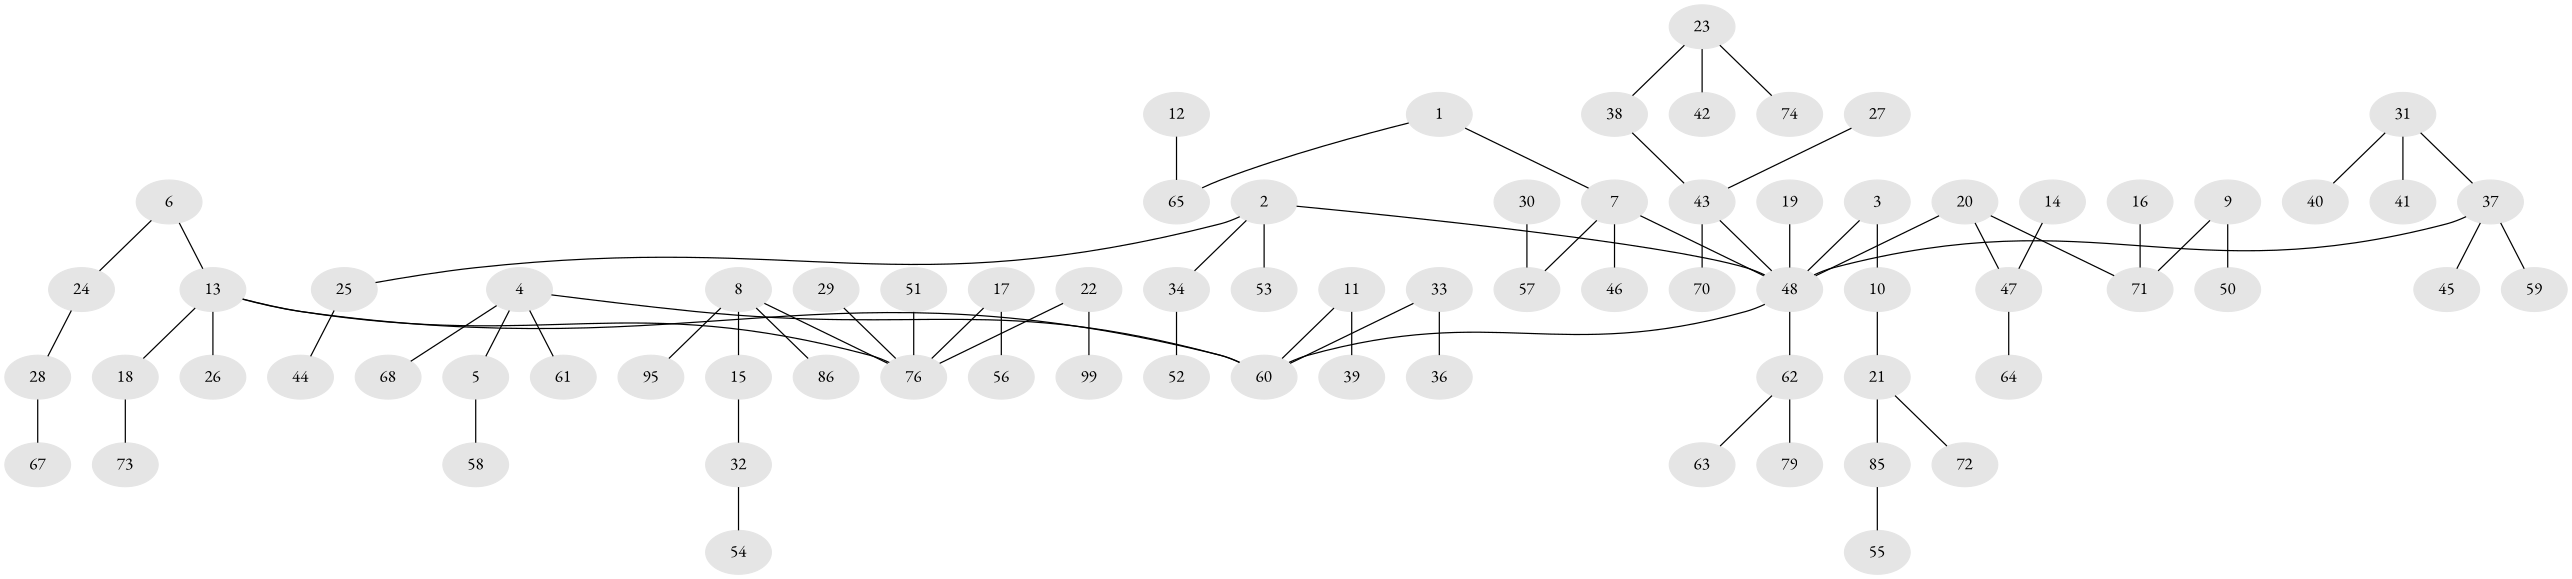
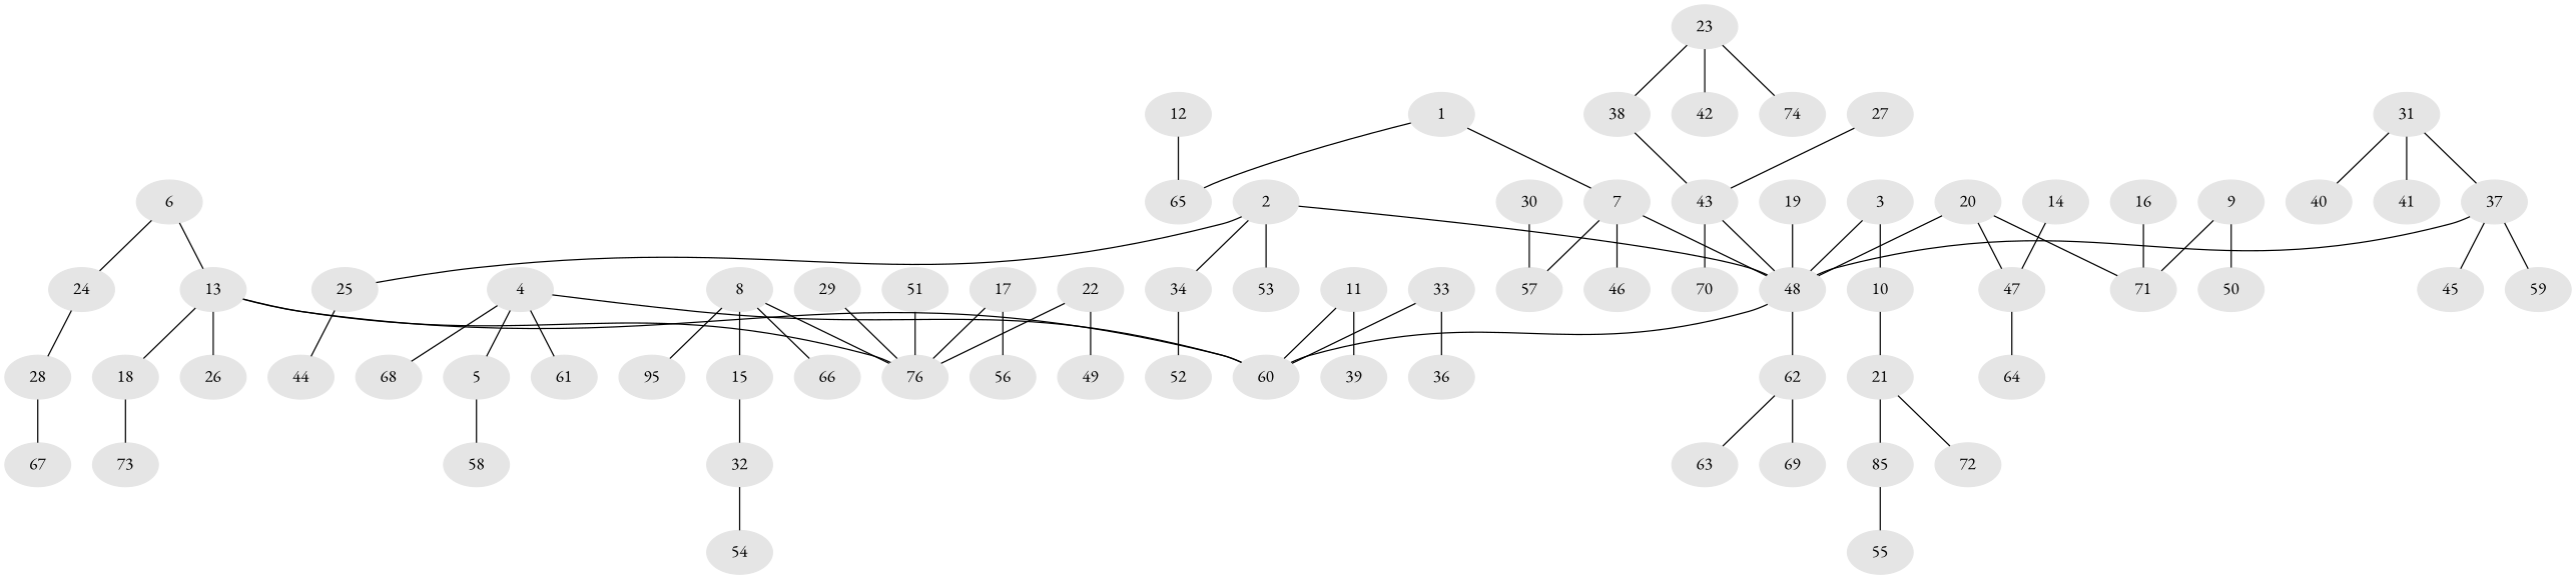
  graph {
    fontname="EB Garamond"
    node [color=gray90 fontname="EB Garamond" style=filled]
    edge [fontname="EB Garamond" weight=1.0]
    1
    7
    65
    48
    46
    57
    60
    62
    2
    25
    34
    53
    44
    52
    3
    10
    21
    4
    5
    61
    68
    58
    6
    13
    24
    76
    18
    26
    28
    8
    15
-   66 [label=86]
+   66
    n33 [label=95]
    32
    9
    50
    71
    n38 [label=85]
    72
    11
    39
    12
    73
    14
    47
    64
    54
    16
    17
    56
    19
    20
    55
    22
-   49 [label=99]
+   49
    23
    38
    42
    74
    43
    67
    27
    70
    29
    30
    31
    37
    40
    41
    45
    59
    33
    36
    63
-   69 [label=79]
+   69
    51
    1 -- 7
    1 -- 65
    7 -- 48
    7 -- 46
    7 -- 57
    48 -- 60
    48 -- 62
    62 -- 63
    62 -- 69
    2 -- 48
    2 -- 25
    2 -- 34
    2 -- 53
    25 -- 44
    34 -- 52
    3 -- 48
    3 -- 10
    10 -- 21
    21 -- n38
    21 -- 72
    4 -- 60
    4 -- 5
    4 -- 61
    4 -- 68
    5 -- 58
    6 -- 13
    6 -- 24
    13 -- 60
    13 -- 76
    13 -- 18
    13 -- 26
    24 -- 28
    18 -- 73
    28 -- 67
    8 -- 76
    8 -- 15
    8 -- 66
    8 -- n33
    15 -- 32
    32 -- 54
    9 -- 50
    9 -- 71
    n38 -- 55
    11 -- 60
    11 -- 39
    12 -- 65
    14 -- 47
    47 -- 64
    16 -- 71
    17 -- 76
    17 -- 56
    19 -- 48
    20 -- 48
    20 -- 71
    20 -- 47
    22 -- 76
    22 -- 49
    23 -- 38
    23 -- 42
    23 -- 74
    38 -- 43
    43 -- 48
    43 -- 70
    27 -- 43
    29 -- 76
    30 -- 57
    31 -- 37
    31 -- 40
    31 -- 41
    37 -- 48
    37 -- 45
    37 -- 59
    33 -- 60
    33 -- 36
    51 -- 76
  }
